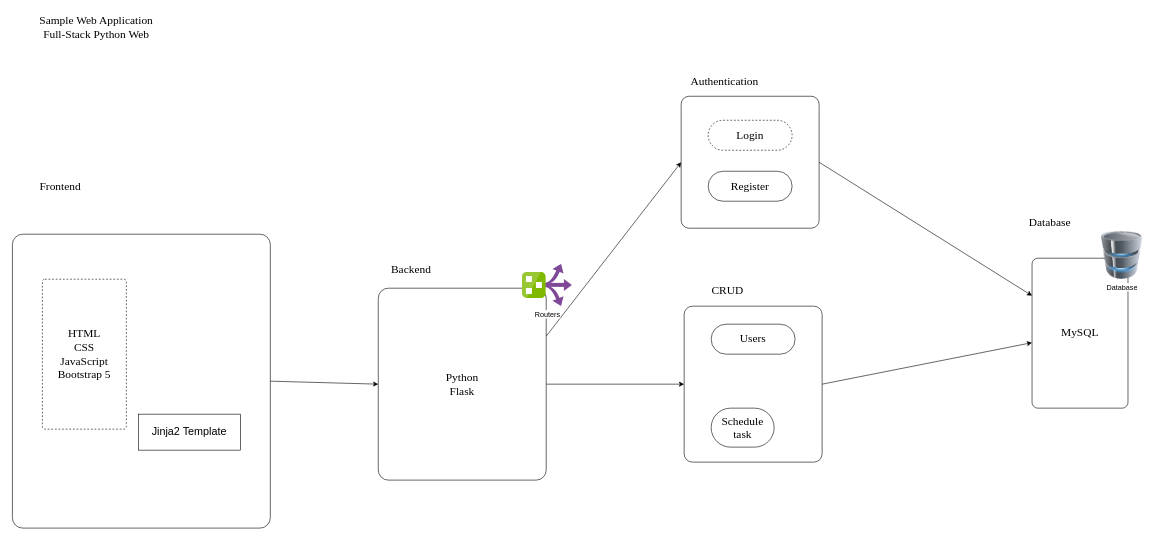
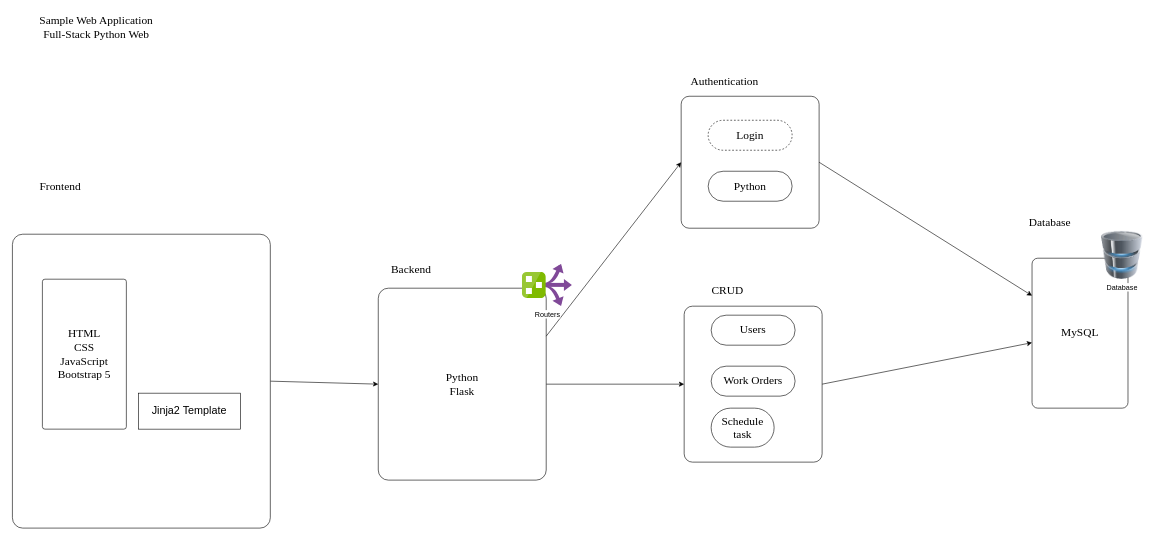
  <mxCell id="0" />
  <mxCell id="1" parent="0" />
  <mxCell id="2" value="" style="rounded=1;whiteSpace=wrap;html=1;arcSize=6;" vertex="1" parent="1"><mxGeometry x="1135" y="160" width="230" height="220" as="geometry" /></mxCell>
  <mxCell id="3" style="edgeStyle=none;html=1;exitX=1;exitY=0.5;exitDx=0;exitDy=0;entryX=0;entryY=0.5;entryDx=0;entryDy=0;" edge="1" parent="1" source="4" target="23"><mxGeometry relative="1" as="geometry" /></mxCell>
  <mxCell id="4" value="Python&lt;br style=&quot;font-size: 19px;&quot;&gt;Flask" style="rounded=1;whiteSpace=wrap;html=1;arcSize=6;fontFamily=Sarabun;fontSize=19;" parent="1" vertex="1"><mxGeometry x="630" y="480" width="280" height="320" as="geometry" /></mxCell>
  <mxCell id="5" style="edgeStyle=none;html=1;exitX=1;exitY=0.5;exitDx=0;exitDy=0;entryX=0;entryY=0.5;entryDx=0;entryDy=0;" edge="1" parent="1" source="6" target="4"><mxGeometry relative="1" as="geometry" /></mxCell>
  <mxCell id="6" value="" style="rounded=1;whiteSpace=wrap;html=1;arcSize=4;" vertex="1" parent="1"><mxGeometry x="20" y="390" width="430" height="490" as="geometry" /></mxCell>
  <mxCell id="7" value="Sample Web Application&lt;br style=&quot;font-size: 19px;&quot;&gt;Full-Stack Python Web" style="text;html=1;strokeColor=none;fillColor=none;align=center;verticalAlign=middle;whiteSpace=wrap;rounded=0;fontFamily=Sarabun;fontSize=19;" parent="1" vertex="1"><mxGeometry x="20" y="20" width="280" height="50" as="geometry" /></mxCell>
- <mxCell id="8" value="HTML&lt;br style=&quot;font-size: 19px;&quot;&gt;CSS&lt;br style=&quot;font-size: 19px;&quot;&gt;JavaScript&lt;br style=&quot;font-size: 19px;&quot;&gt;Bootstrap 5" style="rounded=1;whiteSpace=wrap;html=1;arcSize=3;fontFamily=Sarabun;fontSize=19;dashed=1;" parent="1" vertex="1"><mxGeometry x="70" y="465" width="140" height="250" as="geometry" /></mxCell>
+ <mxCell id="8" value="HTML&lt;br style=&quot;font-size: 19px;&quot;&gt;CSS&lt;br style=&quot;font-size: 19px;&quot;&gt;JavaScript&lt;br style=&quot;font-size: 19px;&quot;&gt;Bootstrap 5" style="rounded=1;whiteSpace=wrap;html=1;arcSize=3;fontFamily=Sarabun;fontSize=19;" parent="1" vertex="1"><mxGeometry x="70" y="465" width="140" height="250" as="geometry" /></mxCell>
  <mxCell id="9" value="Frontend" style="text;html=1;strokeColor=none;fillColor=none;align=center;verticalAlign=middle;whiteSpace=wrap;rounded=0;fontFamily=Sarabun;fontSize=19;" parent="1" vertex="1"><mxGeometry x="20" y="295" width="160" height="30" as="geometry" /></mxCell>
  <mxCell id="10" value="Backend" style="text;html=1;strokeColor=none;fillColor=none;align=center;verticalAlign=middle;whiteSpace=wrap;rounded=0;fontFamily=Sarabun;fontSize=19;" parent="1" vertex="1"><mxGeometry x="630" y="435" width="110" height="30" as="geometry" /></mxCell>
  <mxCell id="11" style="edgeStyle=none;html=1;exitX=1;exitY=0.25;exitDx=0;exitDy=0;entryX=0;entryY=0.5;entryDx=0;entryDy=0;" parent="1" source="4" target="2" edge="1"><mxGeometry relative="1" as="geometry" /></mxCell>
  <mxCell id="12" value="Database" style="text;html=1;strokeColor=none;fillColor=none;align=center;verticalAlign=middle;whiteSpace=wrap;rounded=0;fontFamily=Sarabun;fontSize=19;" parent="1" vertex="1"><mxGeometry x="1670" y="355" width="160" height="30" as="geometry" /></mxCell>
  <mxCell id="13" value="MySQL" style="rounded=1;whiteSpace=wrap;html=1;arcSize=6;fontFamily=Sarabun;fontSize=19;" parent="1" vertex="1"><mxGeometry x="1720" y="430" width="160" height="250" as="geometry" /></mxCell>
  <mxCell id="14" value="Routers" style="sketch=0;aspect=fixed;html=1;points=[];align=center;image;fontSize=12;image=img/lib/mscae/Route_Filter.svg;" parent="1" vertex="1"><mxGeometry x="870" y="440" width="83.33" height="70" as="geometry" /></mxCell>
  <mxCell id="15" style="edgeStyle=none;html=1;exitX=1;exitY=0.5;exitDx=0;exitDy=0;entryX=0;entryY=0.25;entryDx=0;entryDy=0;" parent="1" source="2" target="13" edge="1"><mxGeometry relative="1" as="geometry" /></mxCell>
  <mxCell id="16" value="Login" style="rounded=1;whiteSpace=wrap;html=1;arcSize=50;fontFamily=Sarabun;fontSize=19;dashed=1;" parent="1" vertex="1"><mxGeometry x="1180" y="200" width="140" height="50" as="geometry" /></mxCell>
- <mxCell id="17" value="Register" style="rounded=1;whiteSpace=wrap;html=1;arcSize=50;fontFamily=Sarabun;fontSize=19;" parent="1" vertex="1"><mxGeometry x="1180" y="285" width="140" height="50" as="geometry" /></mxCell>
+ <mxCell id="17" value="Python" style="rounded=1;whiteSpace=wrap;html=1;arcSize=50;fontFamily=Sarabun;fontSize=19;" parent="1" vertex="1"><mxGeometry x="1180" y="285" width="140" height="50" as="geometry" /></mxCell>
  <mxCell id="18" value="Database" style="image;html=1;image=img/lib/clip_art/computers/Database_128x128.png" parent="1" vertex="1"><mxGeometry x="1830" y="385" width="80" height="80" as="geometry" /></mxCell>
- <mxCell id="19" value="Jinja2 Template" style="rounded=0;whiteSpace=wrap;html=1;fontSize=18;" parent="1" vertex="1"><mxGeometry x="230" y="690" width="170" height="60" as="geometry" /></mxCell>
+ <mxCell id="19" value="Jinja2 Template" style="rounded=0;whiteSpace=wrap;html=1;fontSize=18;" parent="1" vertex="1"><mxGeometry x="230" y="655" width="170" height="60" as="geometry" /></mxCell>
  <mxCell id="20" value="" style="shape=image;verticalLabelPosition=bottom;labelBackgroundColor=default;verticalAlign=top;aspect=fixed;imageAspect=0;image=https://upload.wikimedia.org/wikipedia/commons/thumb/8/87/Jinja_software_logo.svg/1200px-Jinja_software_logo.svg.png;" vertex="1" parent="1"><mxGeometry x="310" y="600" width="125" height="50" as="geometry" /></mxCell>
  <mxCell id="21" value="Authentication" style="text;html=1;strokeColor=none;fillColor=none;align=center;verticalAlign=middle;whiteSpace=wrap;rounded=0;fontFamily=Sarabun;fontSize=19;" vertex="1" parent="1"><mxGeometry x="1135" y="120" width="145" height="30" as="geometry" /></mxCell>
  <mxCell id="22" style="edgeStyle=none;html=1;exitX=1;exitY=0.5;exitDx=0;exitDy=0;" edge="1" parent="1" source="23" target="13"><mxGeometry relative="1" as="geometry" /></mxCell>
  <mxCell id="23" value="" style="rounded=1;whiteSpace=wrap;html=1;arcSize=6;" vertex="1" parent="1"><mxGeometry x="1140" y="510" width="230" height="260" as="geometry" /></mxCell>
  <mxCell id="24" value="CRUD" style="text;html=1;strokeColor=none;fillColor=none;align=center;verticalAlign=middle;whiteSpace=wrap;rounded=0;fontFamily=Sarabun;fontSize=19;" vertex="1" parent="1"><mxGeometry x="1140" y="470" width="145" height="30" as="geometry" /></mxCell>
- <mxCell id="25" value="Users" style="rounded=1;whiteSpace=wrap;html=1;arcSize=50;fontFamily=Sarabun;fontSize=19;" vertex="1" parent="1"><mxGeometry x="1185" y="540" width="140" height="50" as="geometry" /></mxCell>
+ <mxCell id="25" value="Users" style="rounded=1;whiteSpace=wrap;html=1;arcSize=50;fontFamily=Sarabun;fontSize=19;" vertex="1" parent="1"><mxGeometry x="1185" y="525" width="140" height="50" as="geometry" /></mxCell>
+ <mxCell id="26" value="Work Orders" style="rounded=1;whiteSpace=wrap;html=1;arcSize=50;fontFamily=Sarabun;fontSize=19;" vertex="1" parent="1"><mxGeometry x="1185" y="610" width="140" height="50" as="geometry" /></mxCell>
  <mxCell id="27" value="Schedule task" style="rounded=1;whiteSpace=wrap;html=1;arcSize=50;fontFamily=Sarabun;fontSize=19;" vertex="1" parent="1"><mxGeometry x="1185" y="680" width="105" height="65" as="geometry" /></mxCell>
